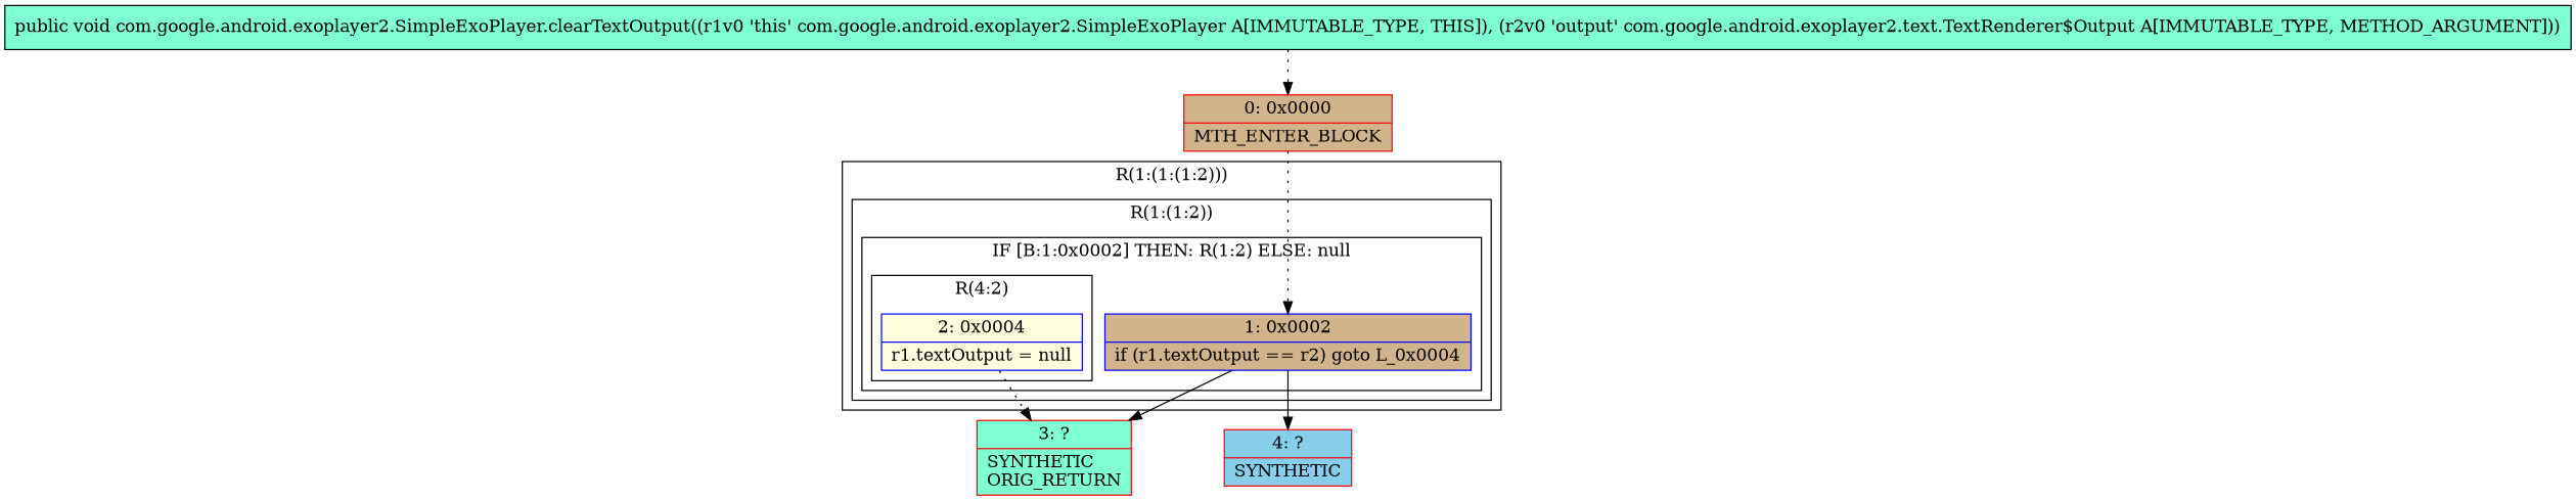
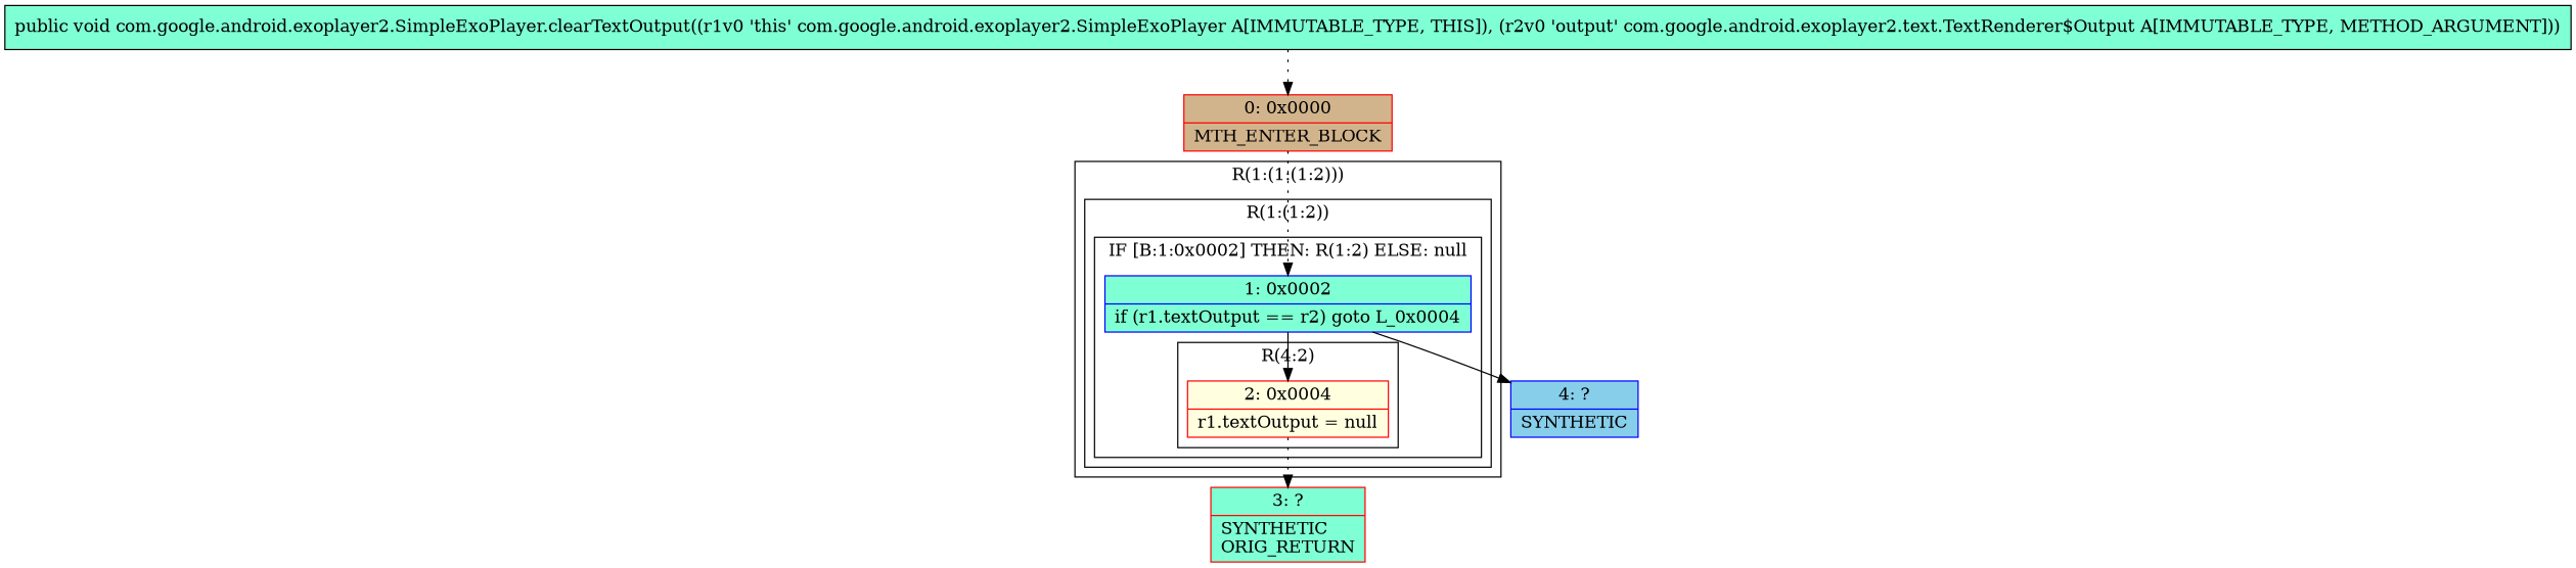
  digraph {
    node [color=red fillcolor=tan shape=record style=filled]
    edge [style=dotted]
-   n1 [color=blue fillcolor=lightyellow label="{2\:\ 0x0004|r1.textOutput = null\l}"]
-   n2 [color=blue label="{1\:\ 0x0002|if (r1.textOutput == r2) goto L_0x0004\l}"]
+   n1 [fillcolor=lightyellow label="{2\:\ 0x0004|r1.textOutput = null\l}"]
+   n2 [color=blue fillcolor=aquamarine label="{1\:\ 0x0002|if (r1.textOutput == r2) goto L_0x0004\l}"]
    n3 [fillcolor=aquamarine label="{3\:\ ?|SYNTHETIC\lORIG_RETURN\l}"]
-   n4 [fillcolor=skyblue label="{4\:\ ?|SYNTHETIC\l}"]
+   n4 [color=blue fillcolor=skyblue label="{4\:\ ?|SYNTHETIC\l}"]
    n5 [label="{0\:\ 0x0000|MTH_ENTER_BLOCK\l}"]
    n6 [fillcolor=aquamarine label="{public void com.google.android.exoplayer2.SimpleExoPlayer.clearTextOutput((r1v0 'this' com.google.android.exoplayer2.SimpleExoPlayer A[IMMUTABLE_TYPE, THIS]), (r2v0 'output' com.google.android.exoplayer2.text.TextRenderer$Output A[IMMUTABLE_TYPE, METHOD_ARGUMENT])) }" color=""]
    subgraph cluster_1 {
      label="R(1:(1:(1:2)))"
      subgraph cluster_2 {
        label="R(1:(1:2))"
        subgraph cluster_3 {
          label="IF [B:1:0x0002] THEN: R(1:2) ELSE: null"
          n2
          subgraph cluster_4 {
            label="R(4:2)"
            n1
          }
        }
      }
    }
    n1 -> n3
-   n2 -> n3 [style=solid]
+   n2 -> n1 [style=solid]
    n2 -> n4 [style=solid]
    n5 -> n2
    n6 -> n5
  }
